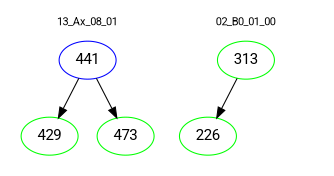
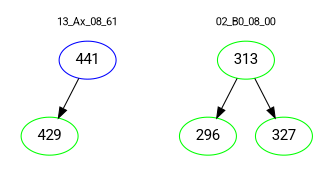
  digraph {
    fontname=Roboto
    node [color=green fontname=Roboto]
    edge [color=black fontname=Roboto]
    n1 [color=blue label=441]
    n2 [label=429]
-   n3 [label=473]
    n4 [label=313]
-   n5 [label=226]
+   n5 [label=296]
+   n6 [label=327]
    subgraph cluster_1 {
      color=white
      fontsize=10
-     label="13_Ax_08_01"
+     label="13_Ax_08_61"
      n1
      n2
-     n3
    }
    subgraph cluster_2 {
      color=white
      fontsize=10
-     label="02_B0_01_00"
+     label="02_B0_08_00"
      n4
      n5
+     n6
    }
    n1 -> n2
-   n1 -> n3
    n4 -> n5
+   n4 -> n6
  }
